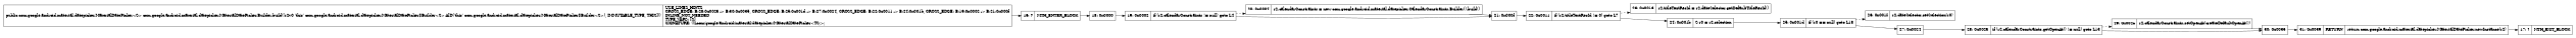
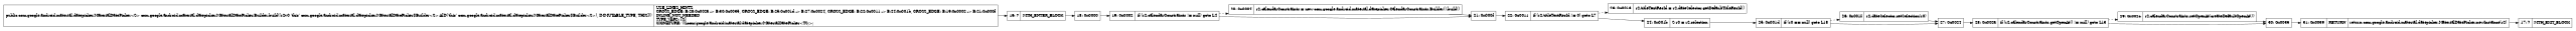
  digraph {
    fontname="DejaVu Serif"
    rankdir=LR
    node [fontname="DejaVu Serif" shape=record]
    edge [fontname="DejaVu Serif"]
    n1 [label="{16\:\ ?|MTH_ENTER_BLOCK\l}"]
    n2 [label="{18\:\ 0x0000}"]
    n3 [label="{19\:\ 0x0002|if (r2.calendarConstraints != null) goto L4\l}"]
    n4 [label="{20\:\ 0x0004|r2.calendarConstraints = new com.google.android.material.datepicker.CalendarConstraints.Builder().build()\l}"]
    n5 [label="{21\:\ 0x000f}"]
    n6 [label="{22\:\ 0x0011|if (r2.titleTextResId != 0) goto L7\l}"]
    n7 [label="{23\:\ 0x0013|r2.titleTextResId = r2.dateSelector.getDefaultTitleResId()\l}"]
    n8 [label="{24\:\ 0x001b|S r0 = r2.selection\l}"]
    n9 [label="{25\:\ 0x001d|if (r0 == null) goto L18\l}"]
    n10 [label="{26\:\ 0x001f|r2.dateSelector.setSelection(r0)\l}"]
    n11 [label="{27\:\ 0x0024}"]
    n12 [label="{28\:\ 0x002a|if (r2.calendarConstraints.getOpenAt() != null) goto L13\l}"]
    n13 [label="{29\:\ 0x002c|r2.calendarConstraints.setOpenAt(createDefaultOpenAt())\l}"]
    n14 [label="{30\:\ 0x0035}"]
    n15 [label="{31\:\ 0x0039|RETURN\l|return com.google.android.material.datepicker.MaterialDatePicker.newInstance(r2)\l}"]
    n16 [label="{17\:\ ?|MTH_EXIT_BLOCK\l}"]
    n17 [label="{public com.google.android.material.datepicker.MaterialDatePicker\<S\> com.google.android.material.datepicker.MaterialDatePicker.Builder.build((r2v0 'this' com.google.android.material.datepicker.MaterialDatePicker$Builder\<S\> A[D('this' com.google.android.material.datepicker.MaterialDatePicker$Builder\<S\>), IMMUTABLE_TYPE, THIS]))  | USE_LINES_HINTS\lCROSS_EDGE: B:28:0x002a \-\> B:30:0x0035, CROSS_EDGE: B:25:0x001d \-\> B:27:0x0024, CROSS_EDGE: B:22:0x0011 \-\> B:24:0x001b, CROSS_EDGE: B:19:0x0002 \-\> B:21:0x000f\lINLINE_NOT_NEEDED\lTYPE_VARS: [S]\lSIGNATURE: ()Lcom\/google\/android\/material\/datepicker\/MaterialDatePicker\<TS;\>;\l}"]
    n1 -> n2
    n2 -> n3
    n3 -> n4 [style=dashed]
    n3 -> n5
    n4 -> n5
    n5 -> n6
    n6 -> n7 [style=dashed]
    n6 -> n8
    n8 -> n9
    n9 -> n10 [style=dashed]
    n9 -> n11
+   n10 -> n11
    n11 -> n12
    n12 -> n13 [style=dashed]
    n12 -> n14
    n13 -> n14
    n14 -> n15
    n15 -> n16
    n17 -> n1
  }
